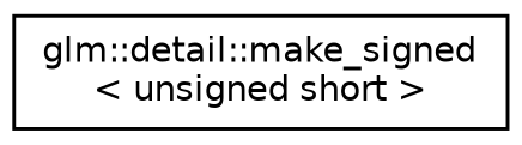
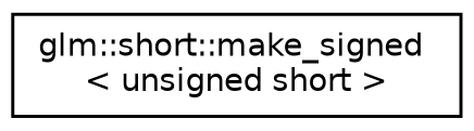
  digraph {
    rankdir=LR
-   n1 [color=black fillcolor=white fontname=Helvetica fontsize=10 height=0.2 label="glm::detail::make_signed\l\< unsigned short \>" shape=record style=filled width=0.4]
+   n1 [color=black fillcolor=white fontname=Helvetica fontsize=10 height=0.2 label="glm::short::make_signed\l\< unsigned short \>" shape=record style=filled width=0.4]
  }
